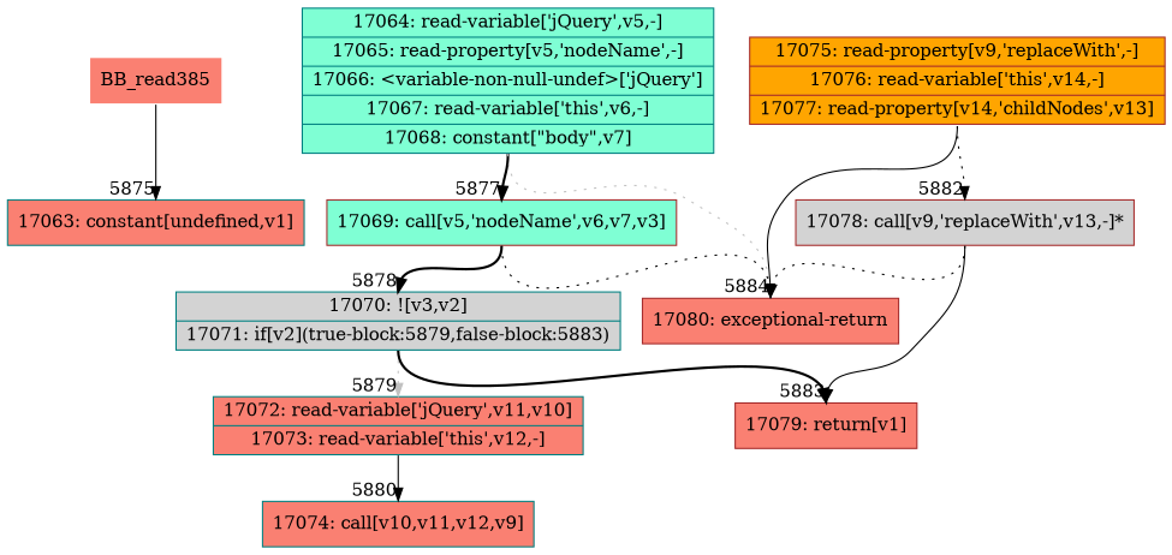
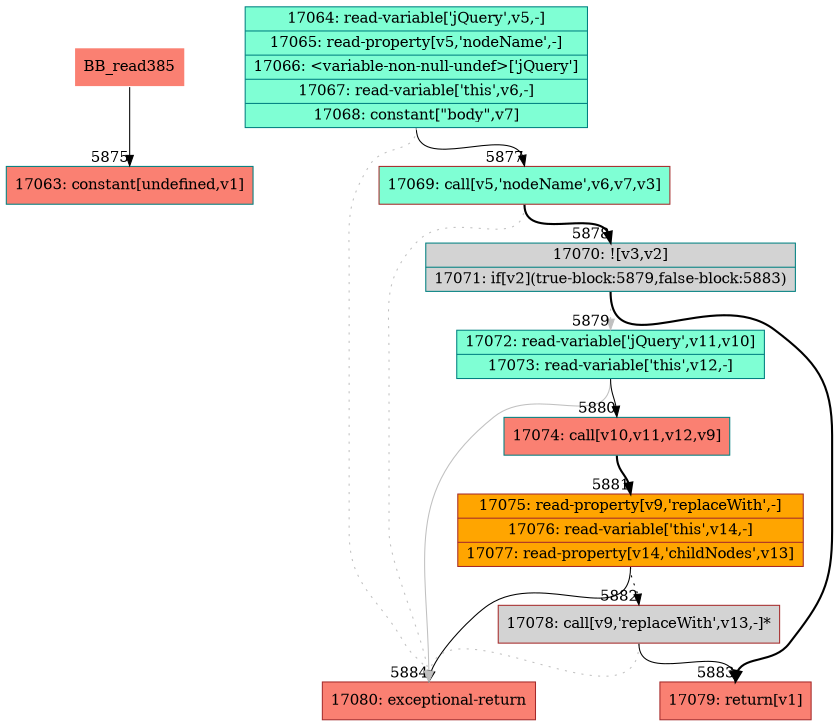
  digraph {
    rankdir=TD
    node [color=teal fillcolor=salmon shape=record style=filled]
    edge [headport=n style=solid tailport=s]
    n1 [label=BB_read385 shape=none]
    n2 [label="{17063: constant[undefined,v1]}"]
    n3 [fillcolor=aquamarine label="{17064: read-variable['jQuery',v5,-]|17065: read-property[v5,'nodeName',-]|17066: \<variable-non-null-undef\>['jQuery']|17067: read-variable['this',v6,-]|17068: constant[\"body\",v7]}"]
    n4 [color=brown fillcolor=aquamarine label="{17069: call[v5,'nodeName',v6,v7,v3]}"]
    n5 [color=brown label="{17080: exceptional-return}"]
    n6 [fillcolor=lightgrey label="{17070: ![v3,v2]|17071: if[v2](true-block:5879,false-block:5883)}"]
-   n7 [label="{17072: read-variable['jQuery',v11,v10]|17073: read-variable['this',v12,-]}"]
+   n7 [fillcolor=aquamarine label="{17072: read-variable['jQuery',v11,v10]|17073: read-variable['this',v12,-]}"]
    n8 [color=brown label="{17079: return[v1]}"]
    n9 [label="{17074: call[v10,v11,v12,v9]}"]
    n10 [color=brown fillcolor=orange label="{17075: read-property[v9,'replaceWith',-]|17076: read-variable['this',v14,-]|17077: read-property[v14,'childNodes',v13]}"]
    n11 [color=brown fillcolor=lightgrey label="{17078: call[v9,'replaceWith',v13,-]*}"]
    n1 -> n2 [headlabel="    5875"]
-   n3 -> n4 [headlabel="      5877" style=bold]
+   n3 -> n4 [headlabel="      5877"]
    n3 -> n5 [color=gray headlabel="      5884" style=dotted]
-   n4 -> n5 [color=black style=dotted]
+   n4 -> n5 [color=gray style=dotted]
    n4 -> n6 [headlabel="      5878" style=bold]
    n6 -> n7 [color=gray headlabel="      5879" style=dotted]
    n6 -> n8 [headlabel="      5883" style=bold]
+   n7 -> n5 [color=gray]
    n7 -> n9 [headlabel="      5880"]
+   n9 -> n10 [headlabel="      5881" style=bold]
    n10 -> n5 [color=black]
    n10 -> n11 [headlabel="      5882" style=dotted]
-   n11 -> n5 [color=black style=dotted]
+   n11 -> n5 [color=gray style=dotted]
    n11 -> n8
  }
